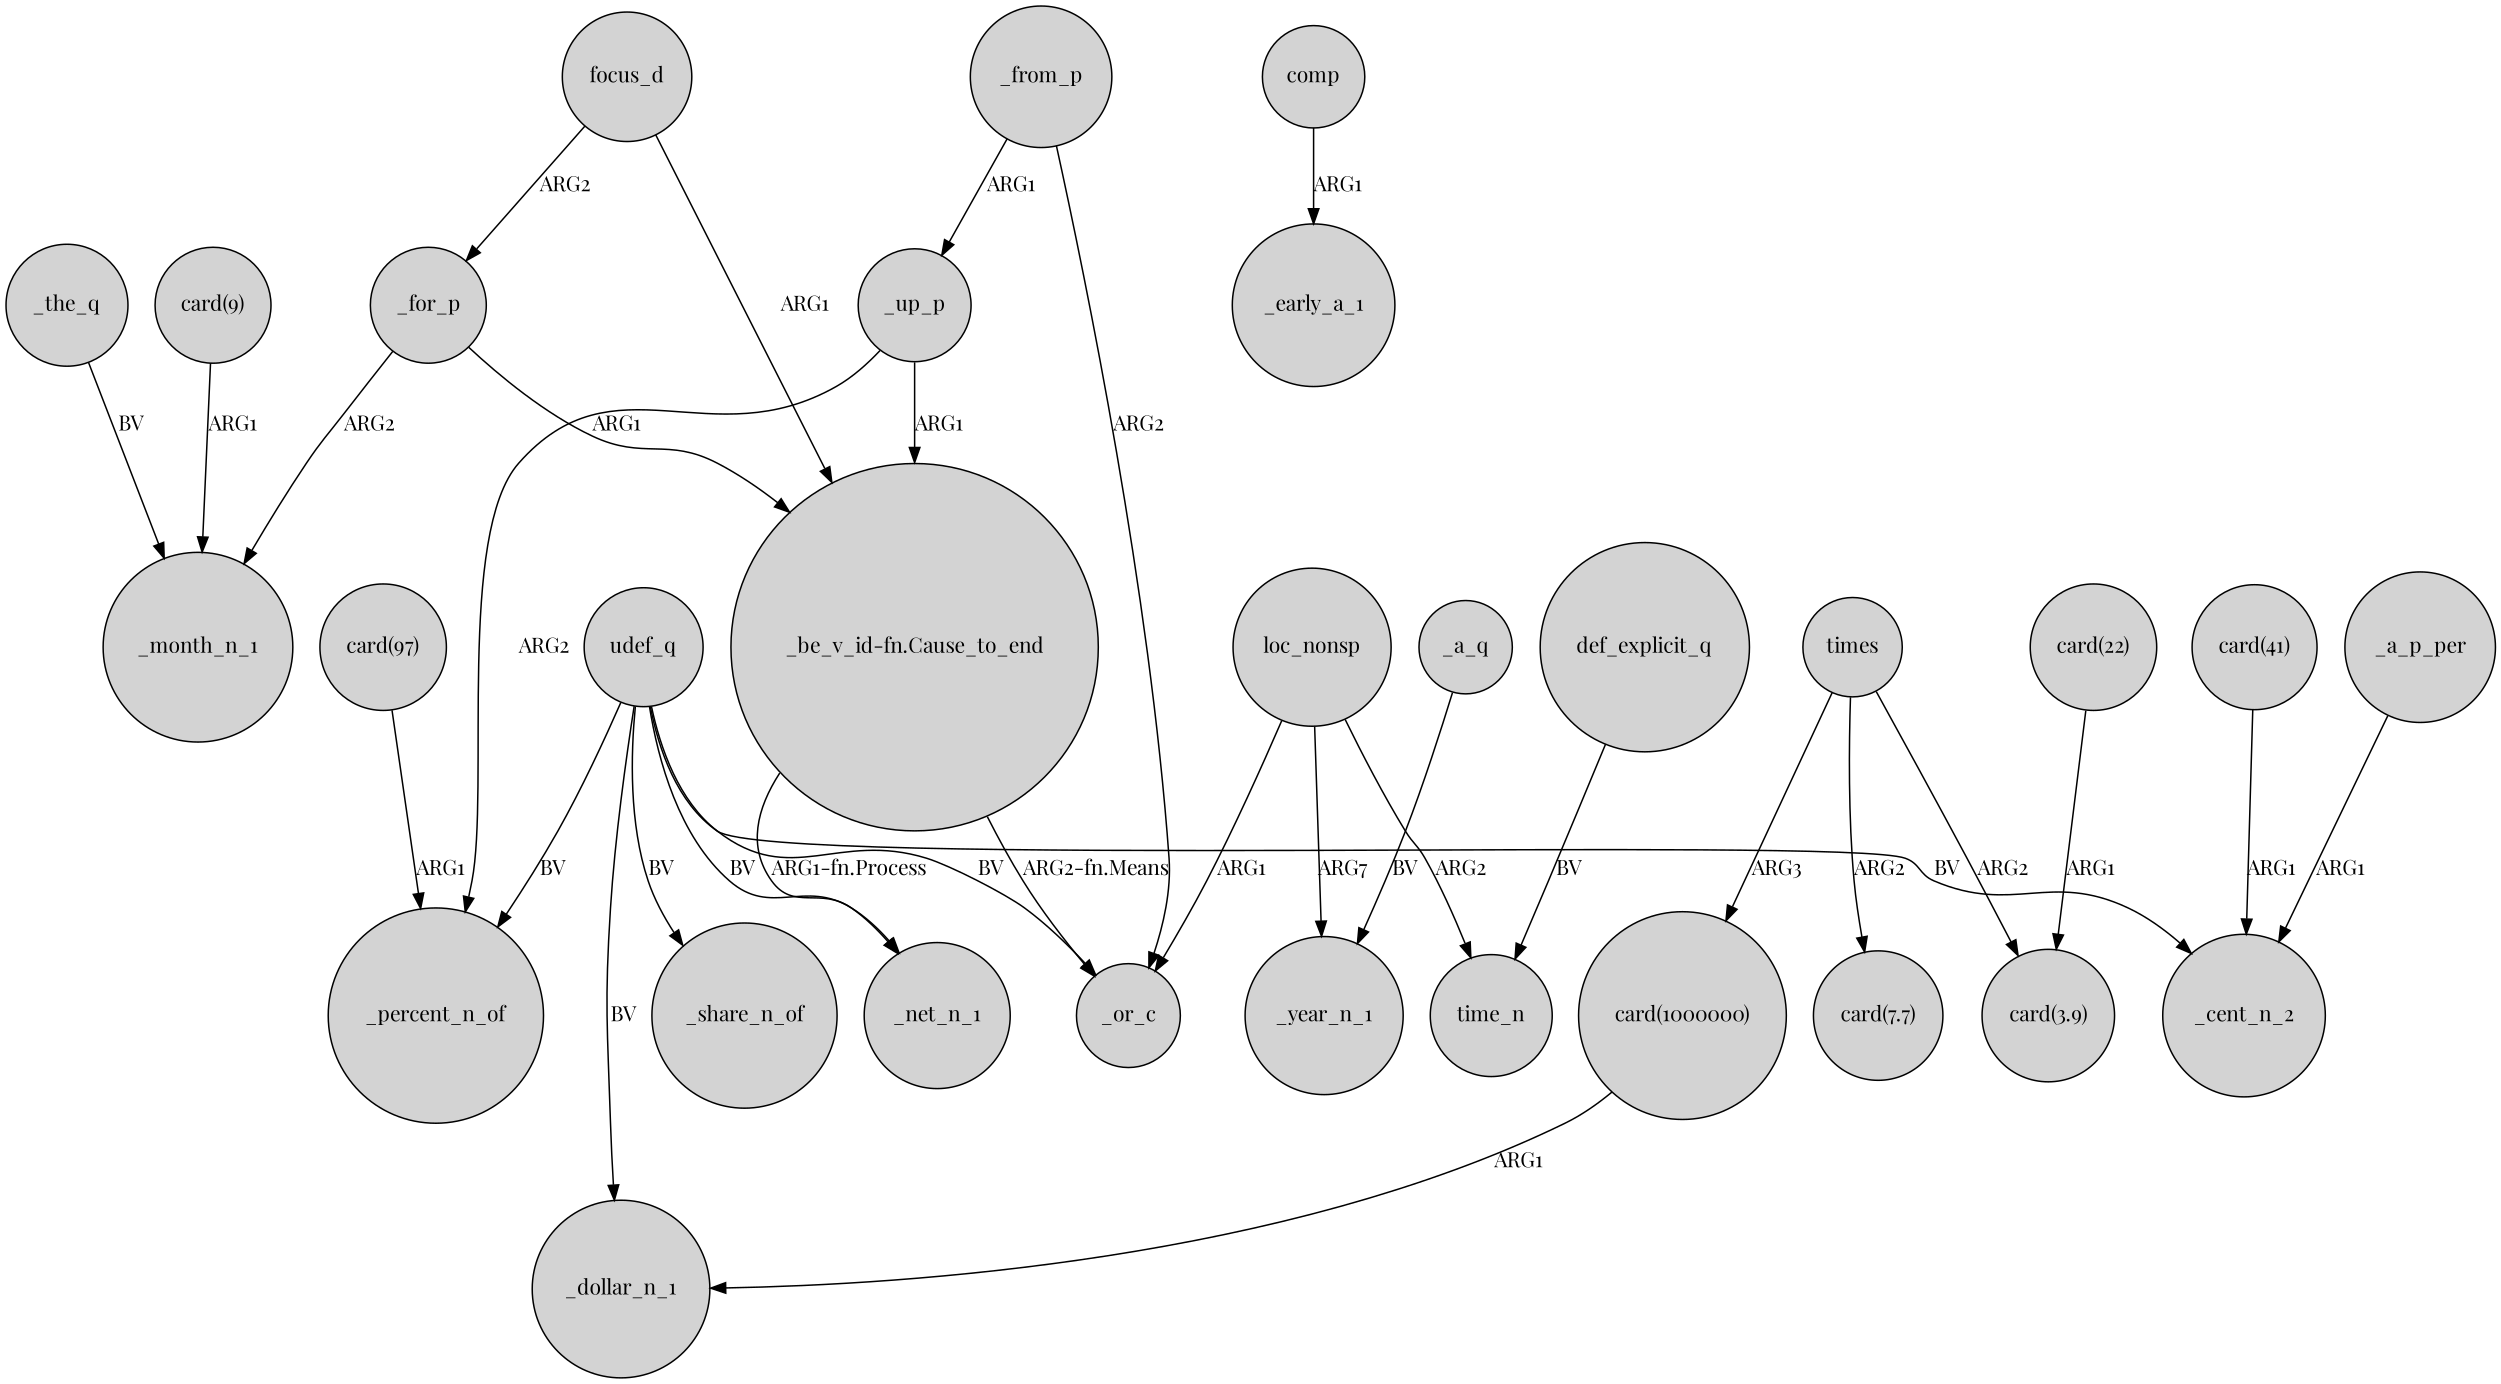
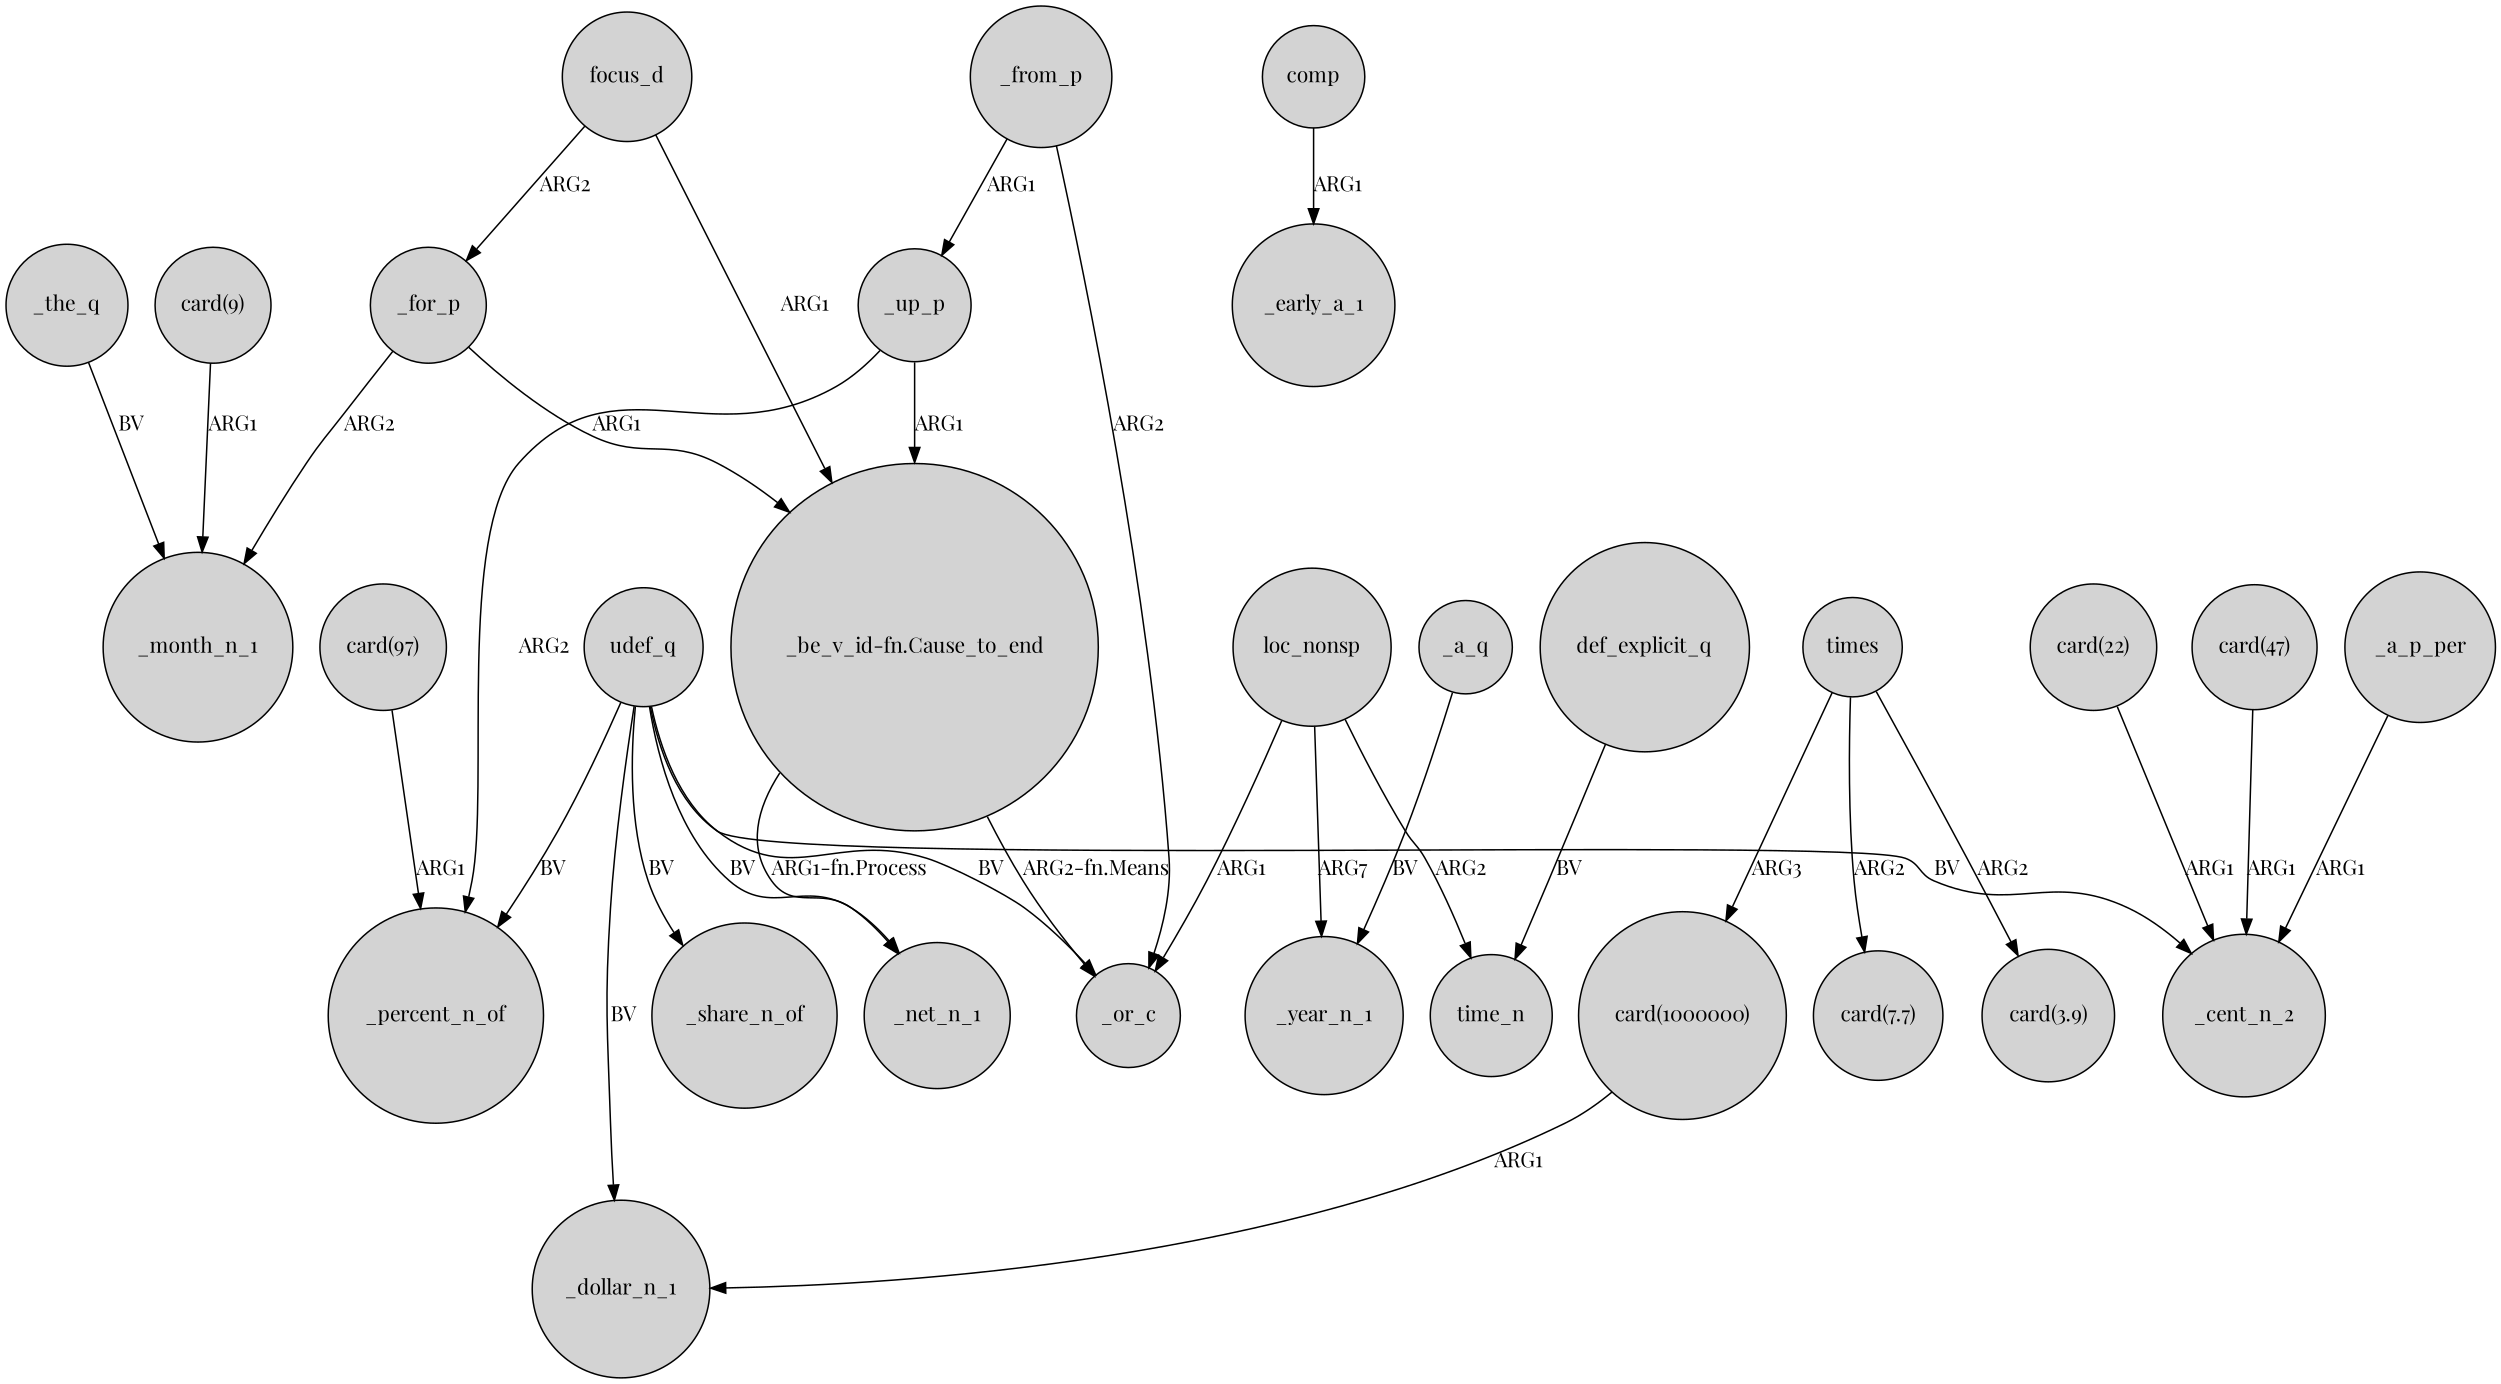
  digraph {
    fontname="Playfair Display"
    node [fontname="Playfair Display" shape=circle style=filled]
    edge [fontname="Playfair Display"]
    _up_p
    _percent_n_of
    "_be_v_id-fn.Cause_to_end"
    _or_c
    _net_n_1
    times
    "card(3.9)"
    "card(7.7)"
    "card(1000000)"
    _dollar_n_1
    focus_d
    _for_p
    _month_n_1
    n14 [label=_cent_n_2]
    _a_p_per
    _the_q
    loc_nonsp
    time_n
    _year_n_1
    "card(22)"
    comp
    _early_a_1
    _a_q
    "card(97)"
    udef_q
    _share_n_of
    _from_p
-   "card(41)"
+   "card(41)" [label="card(47)"]
    def_explicit_q
    "card(9)"
    _up_p -> _percent_n_of [label=ARG2]
    _up_p -> "_be_v_id-fn.Cause_to_end" [label=ARG1]
    "_be_v_id-fn.Cause_to_end" -> _or_c [label="ARG2-fn.Means"]
    "_be_v_id-fn.Cause_to_end" -> _net_n_1 [label="ARG1-fn.Process"]
    times -> "card(3.9)" [label=ARG2]
    times -> "card(7.7)" [label=ARG2]
    times -> "card(1000000)" [label=ARG3]
    "card(1000000)" -> _dollar_n_1 [label=ARG1]
    focus_d -> "_be_v_id-fn.Cause_to_end" [label=ARG1]
    focus_d -> _for_p [label=ARG2]
    _for_p -> "_be_v_id-fn.Cause_to_end" [label=ARG1]
    _for_p -> _month_n_1 [label=ARG2]
    _a_p_per -> n14 [label=ARG1]
    _the_q -> _month_n_1 [label=BV]
    loc_nonsp -> _or_c [label=ARG1]
    loc_nonsp -> time_n [label=ARG2]
    loc_nonsp -> _year_n_1 [label=ARG7]
-   "card(22)" -> "card(3.9)" [label=ARG1]
+   "card(22)" -> n14 [label=ARG1]
    comp -> _early_a_1 [label=ARG1]
    _a_q -> _year_n_1 [label=BV]
    "card(97)" -> _percent_n_of [label=ARG1]
    udef_q -> _percent_n_of [label=BV]
    udef_q -> _or_c [label=BV]
    udef_q -> _net_n_1 [label=BV]
    udef_q -> _dollar_n_1 [label=BV]
    udef_q -> n14 [label=BV]
    udef_q -> _share_n_of [label=BV]
    _from_p -> _up_p [label=ARG1]
    _from_p -> _or_c [label=ARG2]
    "card(41)" -> n14 [label=ARG1]
    def_explicit_q -> time_n [label=BV]
    "card(9)" -> _month_n_1 [label=ARG1]
  }
